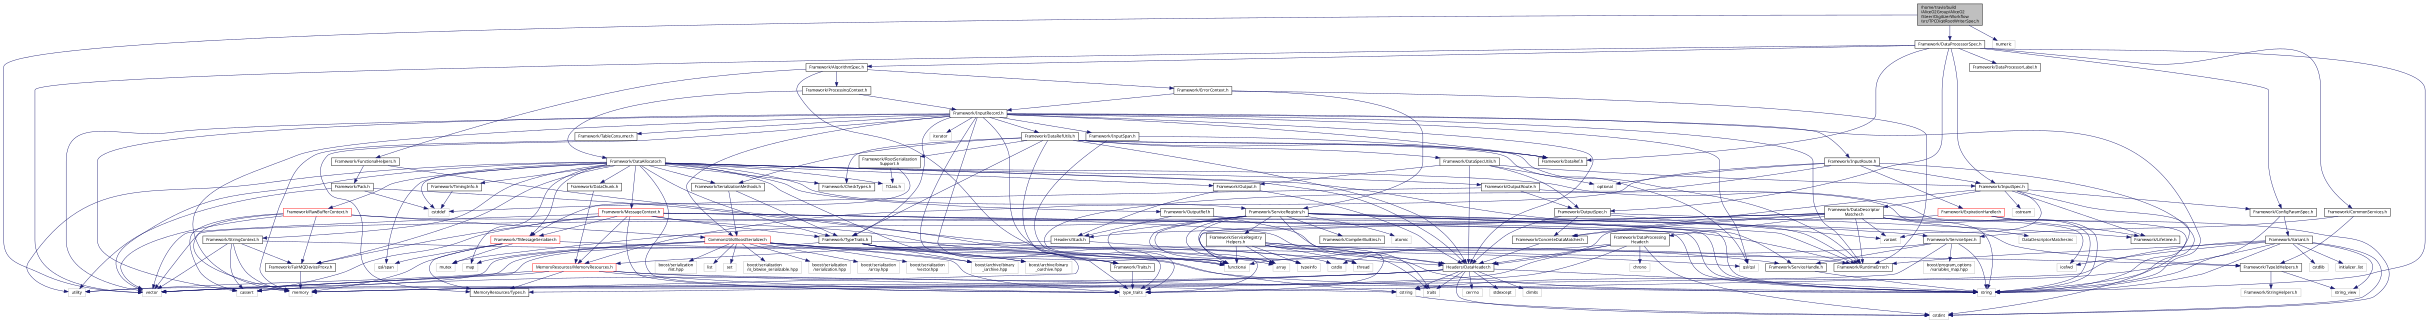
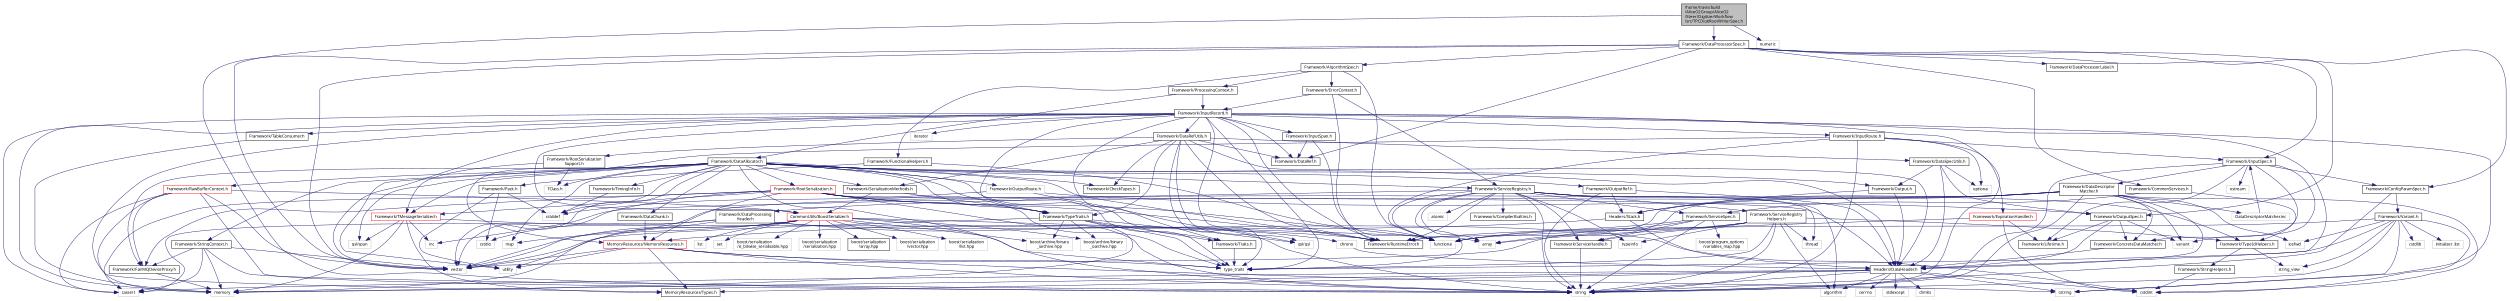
  digraph {
    fontname="Noto Sans"
    node [color=black fontname="Noto Sans" fontsize=10 shape=record]
    edge [color=midnightblue fontname="Noto Sans" fontsize=10 labelfontname=Helvetica labelfontsize=10 style=solid]
    n1 [fillcolor=grey75 fontcolor=black height=0.2 label="/home/travis/build\l/AliceO2Group/AliceO2\l/Steer/DigitizerWorkflow\l/src/TPCDigitRootWriterSpec.h" style=filled width=0.4]
    n2 [height=0.2 label="Framework/DataProcessorSpec.h" width=0.4]
    n3 [color=grey75 height=0.2 label=vector width=0.4]
    n4 [color=grey75 height=0.2 label=numeric width=0.4]
    n5 [height=0.2 label="Framework/AlgorithmSpec.h" width=0.4]
    n6 [height=0.2 label="Framework/DataRef.h" width=0.4]
    n7 [height=0.2 label="Framework/OutputSpec.h" width=0.4]
    n8 [color=grey75 height=0.2 label=string width=0.4]
    n9 [height=0.2 label="Framework/InputSpec.h" width=0.4]
    n10 [height=0.2 label="Framework/ConfigParamSpec.h" width=0.4]
    n11 [height=0.2 label="Framework/DataProcessorLabel.h" width=0.4]
    n12 [height=0.2 label="Framework/CommonServices.h" width=0.4]
    n13 [height=0.2 label="Framework/ProcessingContext.h" width=0.4]
    n14 [color=grey75 height=0.2 label=functional width=0.4]
    n15 [height=0.2 label="Framework/ErrorContext.h" width=0.4]
    n16 [height=0.2 label="Framework/FunctionalHelpers.h" width=0.4]
    n17 [height=0.2 label="Headers/DataHeader.h" width=0.4]
    n18 [height=0.2 label="Framework/Lifetime.h" width=0.4]
    n19 [height=0.2 label="Framework/ConcreteDataMatcher.h" width=0.4]
    n20 [color=grey75 height=0.2 label=variant width=0.4]
    n21 [height=0.2 label="Framework/DataDescriptor\lMatcher.h" width=0.4]
    n22 [color=grey75 height=0.2 label=ostream width=0.4]
    n23 [height=0.2 label="Framework/Variant.h" width=0.4]
    n24 [height=0.2 label="Framework/ServiceSpec.h" width=0.4]
    n25 [height=0.2 label="Framework/TypeIdHelpers.h" width=0.4]
    n26 [height=0.2 label="Framework/InputRecord.h" width=0.4]
    n27 [height=0.2 label="Framework/DataAllocator.h" width=0.4]
    n28 [height=0.2 label="Framework/RuntimeError.h" width=0.4]
    n29 [height=0.2 label="Framework/ServiceRegistry.h" width=0.4]
    n30 [height=0.2 label="Framework/Pack.h" width=0.4]
    n31 [height=0.2 label="Framework/DataRefUtils.h" width=0.4]
    n32 [color=grey75 height=0.2 label=memory width=0.4]
    n33 [height=0.2 label="MemoryResources/Types.h" width=0.4]
    n34 [height=0.2 label="Framework/TypeTraits.h" width=0.4]
    n35 [color=grey75 height=0.2 label=type_traits width=0.4]
    n36 [height=0.2 label="Framework/Traits.h" width=0.4]
    n37 [color=grey75 height=0.2 label="gsl/gsl" width=0.4]
    n38 [color=red height=0.2 label="CommonUtils/BoostSerializer.h" width=0.4]
    n39 [color=grey75 height=0.2 label=cassert width=0.4]
    n40 [color=grey75 height=0.2 label=cstring width=0.4]
    n41 [height=0.2 label="Framework/InputRoute.h" width=0.4]
    n42 [height=0.2 label="Framework/InputSpan.h" width=0.4]
    n43 [height=0.2 label="Framework/TableConsumer.h" width=0.4]
    n44 [color=grey75 height=0.2 label=iterator width=0.4]
    n45 [height=0.2 label="Framework/SerializationMethods.h" width=0.4]
    n46 [height=0.2 label="Framework/CheckTypes.h" width=0.4]
    n47 [color=red height=0.2 label="Framework/TMessageSerializer.h" width=0.4]
    n48 [color=grey75 height=0.2 label="TClass.h" width=0.4]
    n49 [color=grey75 height=0.2 label="gsl/span" width=0.4]
    n50 [color=grey75 height=0.2 label=utility width=0.4]
    n51 [color=grey75 height=0.2 label=map width=0.4]
    n52 [height=0.2 label="Framework/Output.h" width=0.4]
    n53 [color=grey75 height=0.2 label=cstddef width=0.4]
-   n54 [color=red height=0.2 label="Framework/MessageContext.h" width=0.4]
+   n54 [color=red height=0.2 label="Framework/RootSerialization.h" width=0.4]
    n55 [height=0.2 label="Framework/FairMQDeviceProxy.h" width=0.4]
    n56 [height=0.2 label="Framework/StringContext.h" width=0.4]
    n57 [color=red height=0.2 label="Framework/RawBufferContext.h" width=0.4]
    n58 [height=0.2 label="Framework/OutputRef.h" width=0.4]
-   n59 [height=0.2 label="Framework/OutputRoute.h" width=0.4]
+   n59 [color=grey75 height=0.2 label="Framework/OutputRoute.h" width=0.4]
    n60 [height=0.2 label="Framework/DataChunk.h" width=0.4]
    n61 [height=0.2 label="Framework/TimingInfo.h" width=0.4]
    n62 [height=0.2 label="Framework/RootSerialization\lSupport.h" width=0.4]
    n63 [height=0.2 label="Framework/DataSpecUtils.h" width=0.4]
    n64 [color=grey75 height=0.2 label="boost/archive/binary\l_iarchive.hpp" width=0.4]
    n65 [color=grey75 height=0.2 label="boost/archive/binary\l_oarchive.hpp" width=0.4]
    n66 [color=grey75 height=0.2 label=array width=0.4]
    n67 [color=grey75 height=0.2 label=list width=0.4]
    n68 [color=grey75 height=0.2 label=set width=0.4]
    n69 [color=grey75 height=0.2 label="boost/serialization\l/is_bitwise_serializable.hpp" width=0.4]
    n70 [color=grey75 height=0.2 label="boost/serialization\l/serialization.hpp" width=0.4]
-   n71 [color=grey75 height=0.2 label="boost/serialization\l/array.hpp" width=0.4]
+   n71 [height=0.2 label="boost/serialization\l/array.hpp" width=0.4]
    n72 [color=grey75 height=0.2 label="boost/serialization\l/vector.hpp" width=0.4]
    n73 [color=grey75 height=0.2 label="boost/serialization\l/list.hpp" width=0.4]
    n74 [color=grey75 height=0.2 label=cstdint width=0.4]
-   n75 [color=grey75 height=0.2 label=traits width=0.4]
+   n75 [color=grey75 height=0.2 label=algorithm width=0.4]
    n76 [color=grey75 height=0.2 label=stdexcept width=0.4]
    n77 [color=grey75 height=0.2 label=climits width=0.4]
    n78 [color=grey75 height=0.2 label=cerrno width=0.4]
    n79 [color=grey75 height=0.2 label=optional width=0.4]
    n80 [color=red height=0.2 label="MemoryResources/MemoryResources.h" width=0.4]
    n81 [color=red height=0.2 label="Framework/ExpirationHandler.h" width=0.4]
-   n82 [color=grey75 height=0.2 label=mutex width=0.4]
+   n82 [color=grey75 height=0.2 label=inc width=0.4]
    n83 [height=0.2 label="Headers/Stack.h" width=0.4]
    n84 [height=0.2 label="Framework/DataProcessing\lHeader.h" width=0.4]
    n85 [color=grey75 height=0.2 label=iosfwd width=0.4]
    n86 [color=grey75 height=0.2 label="DataDescriptorMatcher.inc" width=0.4]
    n87 [color=grey75 height=0.2 label=cstdio width=0.4]
    n88 [color=grey75 height=0.2 label=chrono width=0.4]
    n89 [color=grey75 height=0.2 label=cstdlib width=0.4]
    n90 [color=grey75 height=0.2 label=initializer_list width=0.4]
    n91 [color=grey75 height=0.2 label=string_view width=0.4]
    n92 [height=0.2 label="Framework/ServiceHandle.h" width=0.4]
    n93 [height=0.2 label="Framework/ServiceRegistry\lHelpers.h" width=0.4]
    n94 [color=grey75 height=0.2 label=typeinfo width=0.4]
    n95 [color=grey75 height=0.2 label=thread width=0.4]
    n96 [height=0.2 label="Framework/CompilerBuiltins.h" width=0.4]
    n97 [color=grey75 height=0.2 label=atomic width=0.4]
    n98 [color=grey75 height=0.2 label="boost/program_options\l/variables_map.hpp" width=0.4]
-   n99 [color=grey75 height=0.2 label="Framework/StringHelpers.h" width=0.4]
+   n99 [height=0.2 label="Framework/StringHelpers.h" width=0.4]
    n1 -> n2
    n1 -> n3
    n1 -> n4
    n2 -> n3
    n2 -> n5
    n2 -> n6
    n2 -> n7
    n2 -> n8
    n2 -> n9
    n2 -> n10
    n2 -> n11
    n2 -> n12
    n5 -> n13
    n5 -> n14
    n5 -> n15
    n5 -> n16
    n7 -> n17
    n7 -> n18
    n7 -> n19
    n7 -> n20
    n9 -> n8
    n9 -> n10
    n9 -> n18
    n9 -> n19
    n9 -> n20
    n9 -> n21
    n9 -> n22
    n10 -> n8
    n10 -> n23
    n12 -> n24
    n12 -> n25
    n13 -> n26
    n13 -> n27
    n15 -> n26
    n15 -> n28
    n15 -> n29
    n16 -> n14
    n16 -> n30
    n17 -> n8
    n17 -> n32
    n17 -> n33
    n17 -> n39
    n17 -> n40
    n17 -> n74
    n17 -> n75
    n17 -> n76
    n17 -> n77
    n17 -> n78
    n19 -> n17
    n21 -> n3
    n21 -> n8
    n21 -> n17
    n21 -> n19
    n21 -> n20
    n21 -> n28
    n21 -> n66
    n21 -> n74
    n21 -> n83
    n21 -> n84
    n21 -> n85
    n21 -> n86
    n23 -> n8
    n23 -> n28
    n23 -> n35
    n23 -> n40
    n23 -> n74
    n23 -> n85
    n23 -> n89
    n23 -> n90
    n23 -> n91
    n24 -> n3
    n24 -> n8
    n24 -> n14
    n24 -> n92
    n24 -> n98
    n25 -> n91
    n25 -> n99
    n26 -> n3
    n26 -> n6
    n26 -> n8
    n26 -> n17
    n26 -> n28
    n26 -> n31
    n26 -> n32
    n26 -> n33
    n26 -> n34
    n26 -> n35
    n26 -> n36
    n26 -> n37
    n26 -> n38
    n26 -> n39
    n26 -> n40
    n26 -> n41
    n26 -> n42
    n26 -> n43
    n26 -> n44
    n27 -> n3
    n27 -> n8
    n27 -> n17
    n27 -> n28
    n27 -> n29
    n27 -> n34
    n27 -> n35
    n27 -> n36
    n27 -> n45
    n27 -> n46
    n27 -> n47
    n27 -> n48
    n27 -> n49
    n27 -> n50
    n27 -> n51
    n27 -> n52
    n27 -> n53
    n27 -> n54
    n27 -> n55
    n27 -> n56
    n27 -> n57
    n27 -> n58
    n27 -> n59
    n27 -> n60
    n27 -> n61
    n29 -> n8
    n29 -> n14
    n29 -> n24
    n29 -> n25
    n29 -> n28
    n29 -> n35
    n29 -> n66
    n29 -> n75
    n29 -> n82
    n29 -> n92
    n29 -> n93
    n29 -> n94
    n29 -> n95
    n29 -> n96
    n29 -> n97
    n30 -> n50
    n30 -> n53
    n30 -> n87
    n31 -> n6
    n31 -> n17
    n31 -> n28
    n31 -> n34
    n31 -> n35
    n31 -> n37
    n31 -> n45
    n31 -> n46
    n31 -> n62
    n31 -> n63
    n34 -> n3
    n34 -> n32
    n34 -> n35
    n34 -> n36
    n34 -> n37
    n34 -> n64
    n34 -> n65
    n36 -> n35
    n38 -> n3
    n38 -> n35
    n38 -> n50
    n38 -> n51
    n38 -> n64
    n38 -> n65
    n38 -> n66
    n38 -> n67
    n38 -> n68
    n38 -> n69
    n38 -> n70
    n38 -> n71
    n38 -> n72
    n38 -> n73
    n41 -> n8
    n41 -> n9
    n41 -> n14
    n41 -> n79
    n41 -> n80
    n41 -> n81
    n42 -> n6
    n42 -> n14
    n43 -> n32
    n45 -> n34
    n45 -> n38
    n47 -> n28
    n47 -> n32
    n47 -> n33
    n47 -> n49
    n47 -> n82
    n52 -> n17
    n52 -> n83
    n54 -> n3
    n54 -> n8
    n54 -> n14
    n54 -> n17
    n54 -> n28
    n54 -> n34
    n54 -> n35
    n54 -> n39
    n54 -> n47
    n54 -> n55
    n54 -> n80
    n55 -> n32
    n56 -> n3
    n56 -> n8
    n56 -> n32
    n56 -> n39
    n56 -> n55
    n57 -> n3
    n57 -> n8
    n57 -> n32
    n57 -> n38
    n57 -> n39
    n57 -> n55
    n58 -> n8
    n58 -> n17
    n58 -> n83
    n59 -> n7
    n59 -> n8
    n59 -> n53
    n60 -> n80
    n61 -> n53
    n62 -> n47
    n62 -> n48
    n63 -> n7
-   n63 -> n9
+   n86 -> n9
    n63 -> n17
    n63 -> n52
    n63 -> n79
    n80 -> n3
    n80 -> n8
    n80 -> n33
    n80 -> n35
    n80 -> n40
    n80 -> n50
    n81 -> n14
    n81 -> n18
    n81 -> n74
    n83 -> n17
    n83 -> n80
-   n84 -> n17
+   n88 -> n17
    n84 -> n32
    n84 -> n39
    n84 -> n74
    n84 -> n87
    n84 -> n88
    n92 -> n8
    n93 -> n8
    n93 -> n14
    n93 -> n25
    n93 -> n35
    n93 -> n66
    n93 -> n75
    n93 -> n92
    n93 -> n94
    n93 -> n95
-   n40 -> n74
+   n99 -> n74
  }
